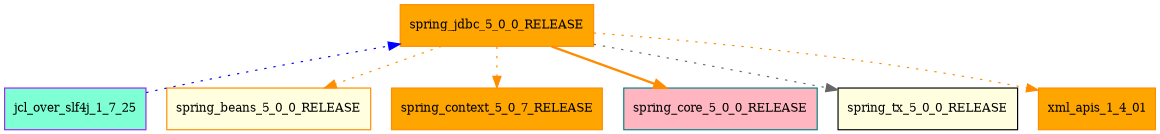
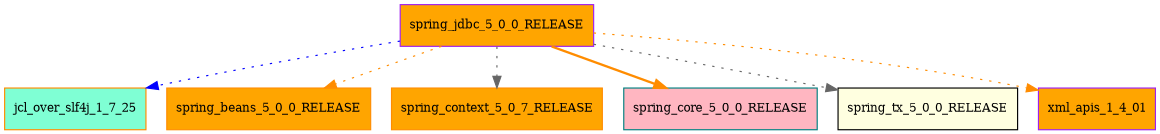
  digraph {
    node [color=darkorange fillcolor=orange fontsize=10.0 shape=box style=filled]
    edge [color=darkorange style=dotted]
-   spring_jdbc_5_0_0_RELEASE
-   jcl_over_slf4j_1_7_25 [color=purple fillcolor=aquamarine]
-   spring_beans_5_0_0_RELEASE [fillcolor=lightyellow]
+   spring_jdbc_5_0_0_RELEASE [color=purple]
+   jcl_over_slf4j_1_7_25 [fillcolor=aquamarine]
+   spring_beans_5_0_0_RELEASE
    n4 [label=spring_context_5_0_7_RELEASE]
    spring_core_5_0_0_RELEASE [color=teal fillcolor=lightpink]
    spring_tx_5_0_0_RELEASE [color=black fillcolor=lightyellow]
-   xml_apis_1_4_01
-   jcl_over_slf4j_1_7_25 -> spring_jdbc_5_0_0_RELEASE [color=blue]
+   xml_apis_1_4_01 [color=purple]
+   spring_jdbc_5_0_0_RELEASE -> jcl_over_slf4j_1_7_25 [color=blue]
    spring_jdbc_5_0_0_RELEASE -> spring_beans_5_0_0_RELEASE
-   spring_jdbc_5_0_0_RELEASE -> n4
+   spring_jdbc_5_0_0_RELEASE -> n4 [color=gray40]
    spring_jdbc_5_0_0_RELEASE -> spring_core_5_0_0_RELEASE [style=bold]
    spring_jdbc_5_0_0_RELEASE -> spring_tx_5_0_0_RELEASE [color=gray40]
    spring_jdbc_5_0_0_RELEASE -> xml_apis_1_4_01
  }
